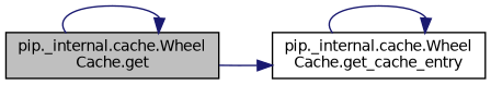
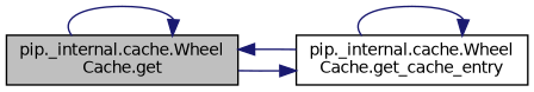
  digraph {
    rankdir=LR
    node [color=black fontname=Helvetica fontsize=10 shape=record style=filled]
    edge [color=midnightblue fontname=Helvetica fontsize=10 labelfontname=Helvetica labelfontsize=10 style=solid]
    n1 [fillcolor=grey75 fontcolor=black height=0.2 label="pip._internal.cache.Wheel\lCache.get" width=0.4]
    n2 [fillcolor=white height=0.2 label="pip._internal.cache.Wheel\lCache.get_cache_entry" width=0.4]
    n1 -> n1
    n1 -> n2
+   n2 -> n1
    n2 -> n2
  }
